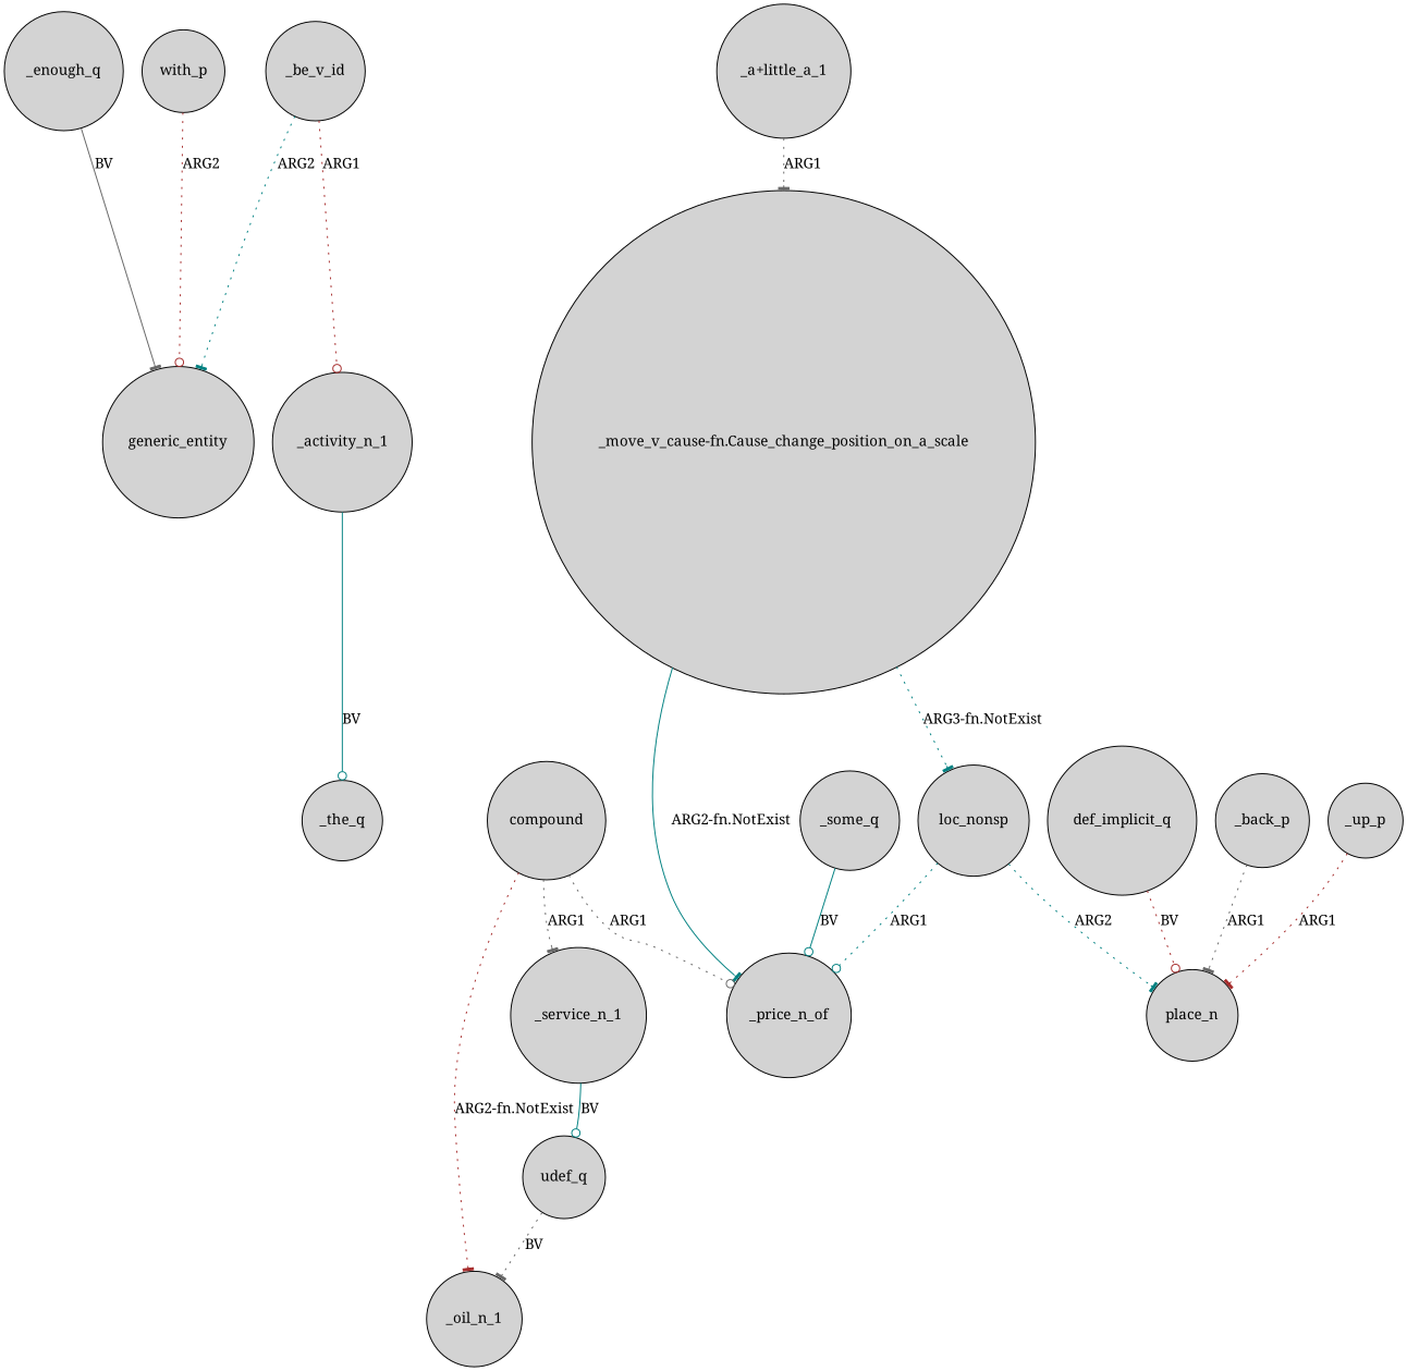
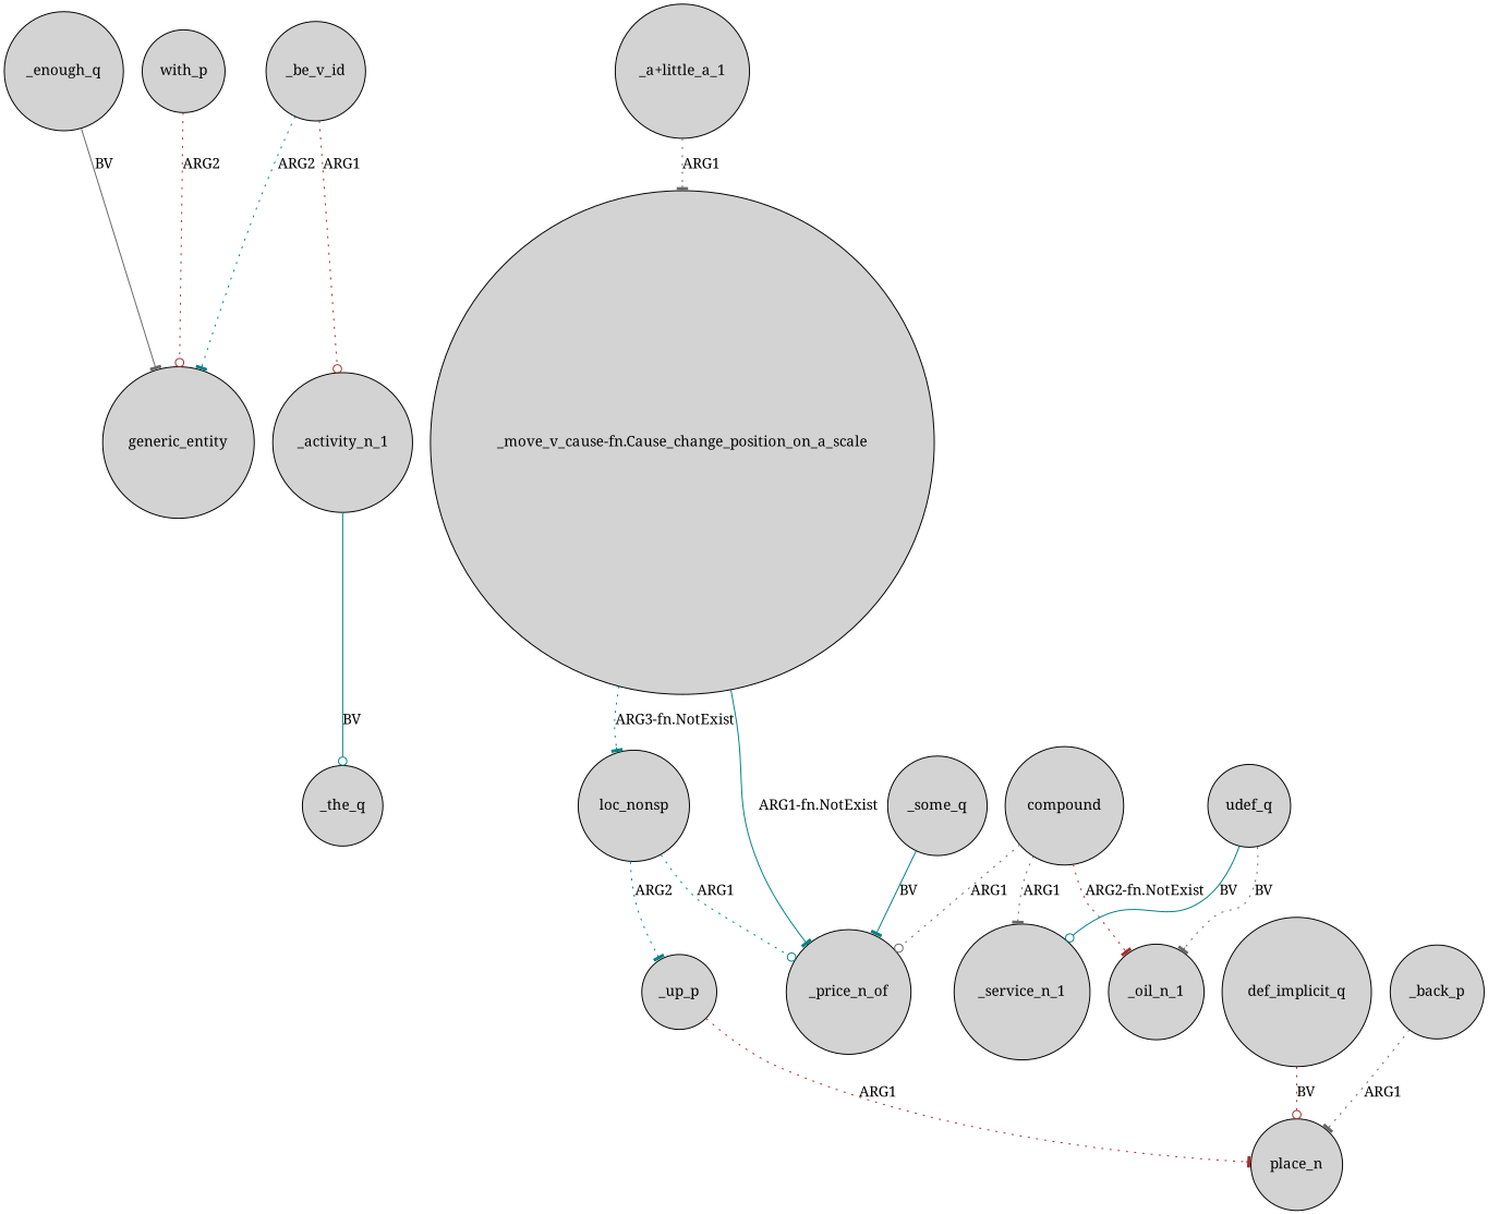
  digraph {
    fontname="Noto Serif"
    node [fontname="Noto Serif" shape=circle style=filled]
    edge [arrowhead=tee color=teal fontname="Noto Serif" style=dotted]
    _enough_q
    generic_entity
    loc_nonsp
    _price_n_of
    place_n
    "_a+little_a_1"
    "_move_v_cause-fn.Cause_change_position_on_a_scale"
    _up_p
    def_implicit_q
    _be_v_id
    _activity_n_1
    _the_q
    compound
    _oil_n_1
    _service_n_1
    udef_q
    with_p
    _back_p
    _some_q
    _enough_q -> generic_entity [color=gray40 label=BV style=solid]
    loc_nonsp -> _price_n_of [arrowhead=odot label=ARG1]
-   loc_nonsp -> place_n [label=ARG2]
+   loc_nonsp -> _up_p [label=ARG2]
    "_a+little_a_1" -> "_move_v_cause-fn.Cause_change_position_on_a_scale" [color=gray40 label=ARG1]
    "_move_v_cause-fn.Cause_change_position_on_a_scale" -> loc_nonsp [label="ARG3-fn.NotExist"]
-   "_move_v_cause-fn.Cause_change_position_on_a_scale" -> _price_n_of [label="ARG2-fn.NotExist" style=solid]
+   "_move_v_cause-fn.Cause_change_position_on_a_scale" -> _price_n_of [label="ARG1-fn.NotExist" style=solid]
    _up_p -> place_n [color=brown label=ARG1]
    def_implicit_q -> place_n [arrowhead=odot color=brown label=BV]
    _be_v_id -> generic_entity [label=ARG2]
    _be_v_id -> _activity_n_1 [arrowhead=odot color=brown label=ARG1]
    _activity_n_1 -> _the_q [arrowhead=odot label=BV style=solid]
    compound -> _price_n_of [arrowhead=odot color=gray40 label=ARG1]
    compound -> _oil_n_1 [color=brown label="ARG2-fn.NotExist"]
    compound -> _service_n_1 [color=gray40 label=ARG1]
    udef_q -> _oil_n_1 [color=gray40 label=BV]
-   _service_n_1 -> udef_q [arrowhead=odot label=BV style=solid]
+   udef_q -> _service_n_1 [arrowhead=odot label=BV style=solid]
    with_p -> generic_entity [arrowhead=odot color=brown label=ARG2]
    _back_p -> place_n [color=gray40 label=ARG1]
-   _some_q -> _price_n_of [arrowhead=odot label=BV style=solid]
+   _some_q -> _price_n_of [label=BV style=solid]
  }
